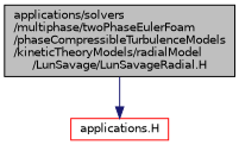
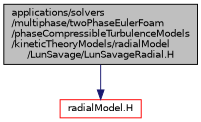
  digraph {
    fontname="DejaVu Sans"
    node [fontname="DejaVu Sans" fontsize=10 shape=record]
    n1 [color=black fillcolor=grey75 fontcolor=black height=0.2 label="applications/solvers\l/multiphase/twoPhaseEulerFoam\l/phaseCompressibleTurbulenceModels\l/kineticTheoryModels/radialModel\l/LunSavage/LunSavageRadial.H" style=filled width=0.4]
-   n2 [color=red height=0.2 label="applications.H" width=0.4]
+   n2 [color=red height=0.2 label="radialModel.H" width=0.4]
    n1 -> n2 [color=midnightblue fontname="DejaVu Sans" fontsize=10 labelfontname=FreeSans labelfontsize=10 style=solid]
  }
